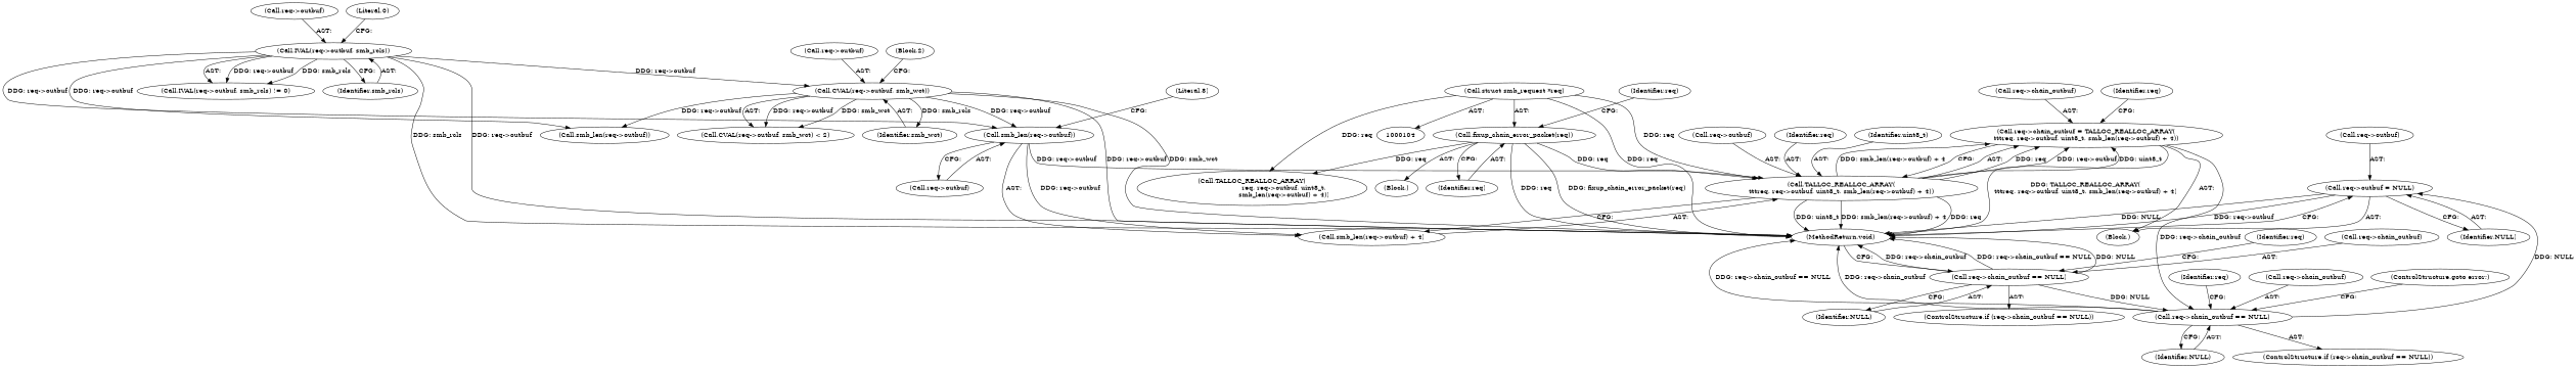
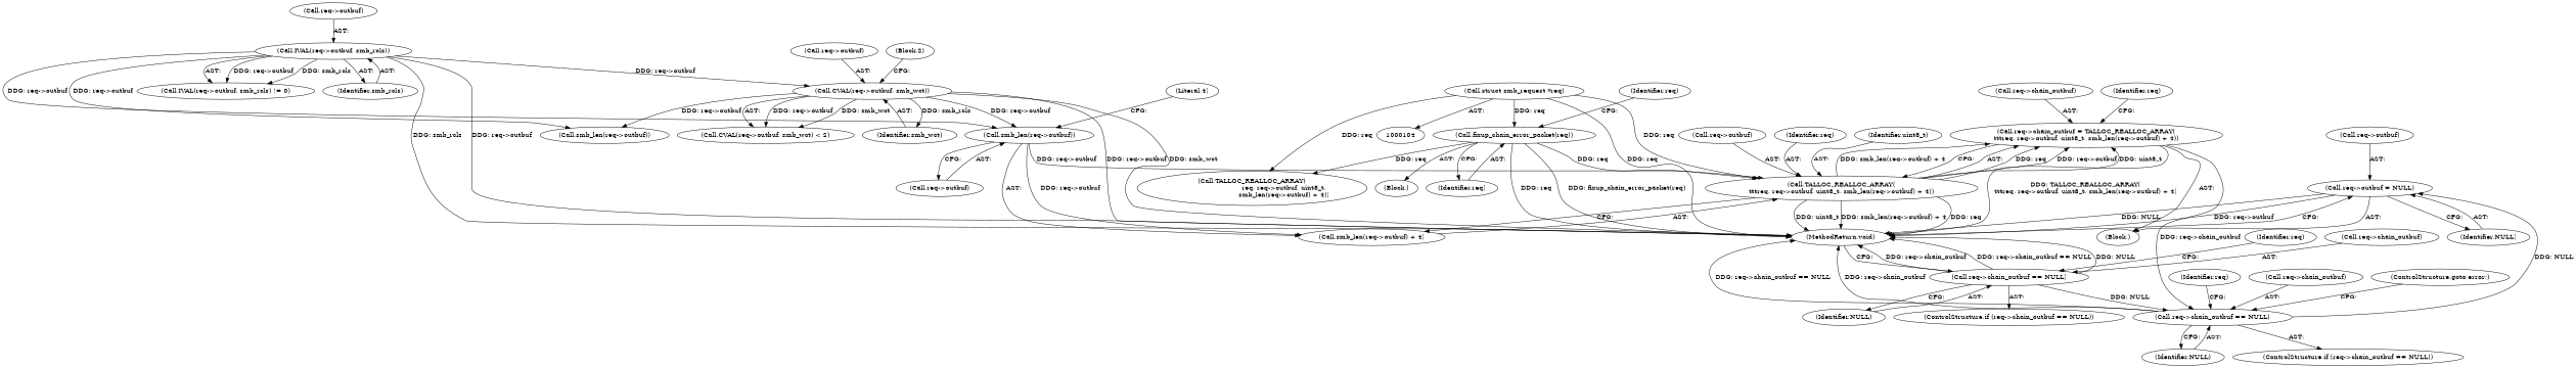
  digraph {
    n1 [label="(Call,req->outbuf = NULL)"]
    n2 [label="(Identifier,NULL)"]
    n3 [label="(MethodReturn,void)"]
    n4 [label="(Block,)"]
    n5 [label="(Call,req->chain_outbuf == NULL)"]
    n6 [label="(Call,req->chain_outbuf == NULL)"]
    n7 [label="(Identifier,NULL)"]
    n8 [label="(ControlStructure,if (req->chain_outbuf == NULL))"]
    n9 [label="(Call,req->chain_outbuf = TALLOC_REALLOC_ARRAY(\n\t\t\treq, req->outbuf, uint8_t, smb_len(req->outbuf) + 4))"]
    n10 [label="(Call,TALLOC_REALLOC_ARRAY(\n\t\t\treq, req->outbuf, uint8_t, smb_len(req->outbuf) + 4))"]
    n11 [label="(Call,smb_len(req->outbuf) + 4)"]
    n12 [label="(Call,fixup_chain_error_packet(req))"]
    n13 [label="(Block,)"]
    n14 [label="(Call,TALLOC_REALLOC_ARRAY(\n                               req, req->outbuf, uint8_t,\n                               smb_len(req->outbuf) + 4))"]
    n15 [label="(Identifier,req)"]
    n16 [label="(Call,struct smb_request *req)"]
    1000104
    n18 [label="(Call,smb_len(req->outbuf))"]
    n19 [label="(Call,req->outbuf)"]
    n20 [label="(Call,CVAL(req->outbuf, smb_wct))"]
    n21 [label="(Identifier,smb_wct)"]
    n22 [label="(Call,smb_len(req->outbuf))"]
    n23 [label="(Call,CVAL(req->outbuf, smb_wct) < 2)"]
    n24 [label="(Call,IVAL(req->outbuf, smb_rcls))"]
    n25 [label="(Call,IVAL(req->outbuf, smb_rcls) != 0)"]
    n26 [label="(Identifier,smb_rcls)"]
    n27 [label="(Identifier,NULL)"]
    n28 [label="(ControlStructure,if (req->chain_outbuf == NULL))"]
    n29 [label="(Call,req->outbuf)"]
    n30 [label="(Call,req->outbuf)"]
    n31 [label="(Identifier,req)"]
    n32 [label="(Call,req->outbuf)"]
    n33 [label="(Call,req->chain_outbuf)"]
    n34 [label="(Identifier,req)"]
-   n35 [label="(Literal,0)"]
-   n36 [label="(Literal,8)"]
+   n36 [label="(Literal,4)"]
    n37 [label="(Identifier,req)"]
    n38 [label="(Call,req->chain_outbuf)"]
    n39 [label="(ControlStructure,goto error;)"]
    n40 [label="(Identifier,req)"]
    n41 [label="(Identifier,req)"]
    n42 [label="(Call,req->outbuf)"]
    n43 [label="(Identifier,uint8_t)"]
    n44 [label="(Block,2)"]
    n45 [label="(Call,req->chain_outbuf)"]
    n1 -> n2 [label="CFG: "]
    n1 -> n3 [label="DDG: NULL"]
    n1 -> n3 [label="DDG: req->outbuf"]
    n1 -> n4 [label="AST: "]
    n2 -> n1 [label="AST: "]
    n3 -> n1 [label="CFG: "]
    n3 -> n5 [label="CFG: "]
    n5 -> n3 [label="DDG: req->chain_outbuf"]
    n5 -> n3 [label="DDG: req->chain_outbuf == NULL"]
    n5 -> n3 [label="DDG: NULL"]
    n5 -> n6 [label="DDG: NULL"]
    n5 -> n27 [label="CFG: "]
    n5 -> n28 [label="AST: "]
    n6 -> n1 [label="DDG: NULL"]
    n6 -> n3 [label="DDG: req->chain_outbuf == NULL"]
    n6 -> n3 [label="DDG: req->chain_outbuf"]
    n6 -> n7 [label="CFG: "]
    n6 -> n8 [label="AST: "]
    n7 -> n6 [label="AST: "]
    n9 -> n3 [label="DDG: TALLOC_REALLOC_ARRAY(\n\t\t\treq, req->outbuf, uint8_t, smb_len(req->outbuf) + 4)"]
    n9 -> n4 [label="AST: "]
    n9 -> n6 [label="DDG: req->chain_outbuf"]
    n9 -> n10 [label="CFG: "]
    n10 -> n3 [label="DDG: smb_len(req->outbuf) + 4"]
    n10 -> n3 [label="DDG: req"]
    n10 -> n3 [label="DDG: uint8_t"]
    n10 -> n9 [label="AST: "]
    n10 -> n9 [label="DDG: req"]
    n10 -> n9 [label="DDG: req->outbuf"]
    n10 -> n9 [label="DDG: uint8_t"]
    n10 -> n9 [label="DDG: smb_len(req->outbuf) + 4"]
    n10 -> n11 [label="CFG: "]
    n11 -> n10 [label="AST: "]
    n12 -> n3 [label="DDG: req"]
    n12 -> n3 [label="DDG: fixup_chain_error_packet(req)"]
    n12 -> n10 [label="DDG: req"]
    n12 -> n13 [label="AST: "]
    n12 -> n14 [label="DDG: req"]
    n12 -> n15 [label="CFG: "]
    n15 -> n12 [label="AST: "]
    n16 -> n3 [label="DDG: req"]
    n16 -> n10 [label="DDG: req"]
-   n16 -> n12 [label="AST: "]
+   n16 -> n12 [label="DDG: req"]
    n16 -> n14 [label="DDG: req"]
    n16 -> 1000104 [label="AST: "]
    n18 -> n10 [label="DDG: req->outbuf"]
    n18 -> n11 [label="AST: "]
    n18 -> n11 [label="DDG: req->outbuf"]
    n18 -> n19 [label="CFG: "]
    n19 -> n18 [label="AST: "]
    n20 -> n3 [label="DDG: req->outbuf"]
    n20 -> n3 [label="DDG: smb_wct"]
    n20 -> n18 [label="DDG: req->outbuf"]
    n20 -> n21 [label="DDG: smb_rcls"]
    n20 -> n22 [label="DDG: req->outbuf"]
    n20 -> n23 [label="AST: "]
    n20 -> n23 [label="DDG: req->outbuf"]
    n20 -> n23 [label="DDG: smb_wct"]
    n21 -> n20 [label="AST: "]
    n24 -> n3 [label="DDG: smb_rcls"]
    n24 -> n3 [label="DDG: req->outbuf"]
    n24 -> n18 [label="DDG: req->outbuf"]
    n24 -> n20 [label="DDG: req->outbuf"]
    n24 -> n22 [label="DDG: req->outbuf"]
    n24 -> n25 [label="AST: "]
    n24 -> n25 [label="DDG: req->outbuf"]
    n24 -> n25 [label="DDG: smb_rcls"]
-   n24 -> n26 [label="CFG: "]
+   n24 -> n26 [label="AST: "]
    n26 -> n24 [label="AST: "]
    n27 -> n5 [label="AST: "]
    n29 -> n20 [label="AST: "]
    n30 -> n24 [label="AST: "]
    n31 -> n6 [label="CFG: "]
    n32 -> n10 [label="AST: "]
    n33 -> n9 [label="AST: "]
    n34 -> n9 [label="CFG: "]
-   n35 -> n24 [label="CFG: "]
    n36 -> n18 [label="CFG: "]
    n37 -> n12 [label="CFG: "]
    n38 -> n6 [label="AST: "]
    n39 -> n6 [label="CFG: "]
    n40 -> n10 [label="AST: "]
    n41 -> n5 [label="CFG: "]
    n42 -> n1 [label="AST: "]
    n43 -> n10 [label="AST: "]
    n44 -> n20 [label="CFG: "]
    n45 -> n5 [label="AST: "]
  }
